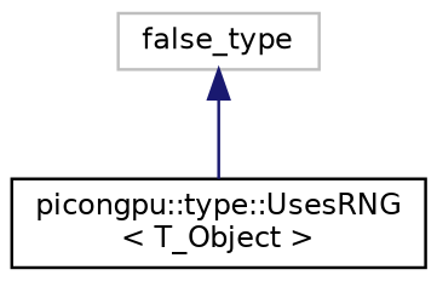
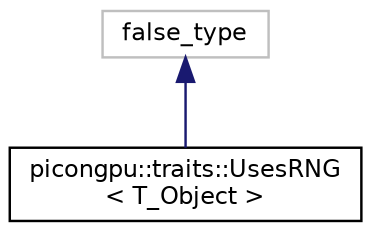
  digraph {
    rankdir=TB
    node [fillcolor=white fontname=Helvetica fontsize=10 shape=record style=filled]
    n1 [color=grey75 height=0.2 label=false_type width=0.4]
-   n2 [color=black height=0.2 label="picongpu::type::UsesRNG\l\< T_Object \>" width=0.4]
+   n2 [color=black height=0.2 label="picongpu::traits::UsesRNG\l\< T_Object \>" width=0.4]
    n1 -> n2 [color=midnightblue dir=back fontname=Helvetica fontsize=10 labelfontname=Helvetica labelfontsize=10 style=solid]
  }
